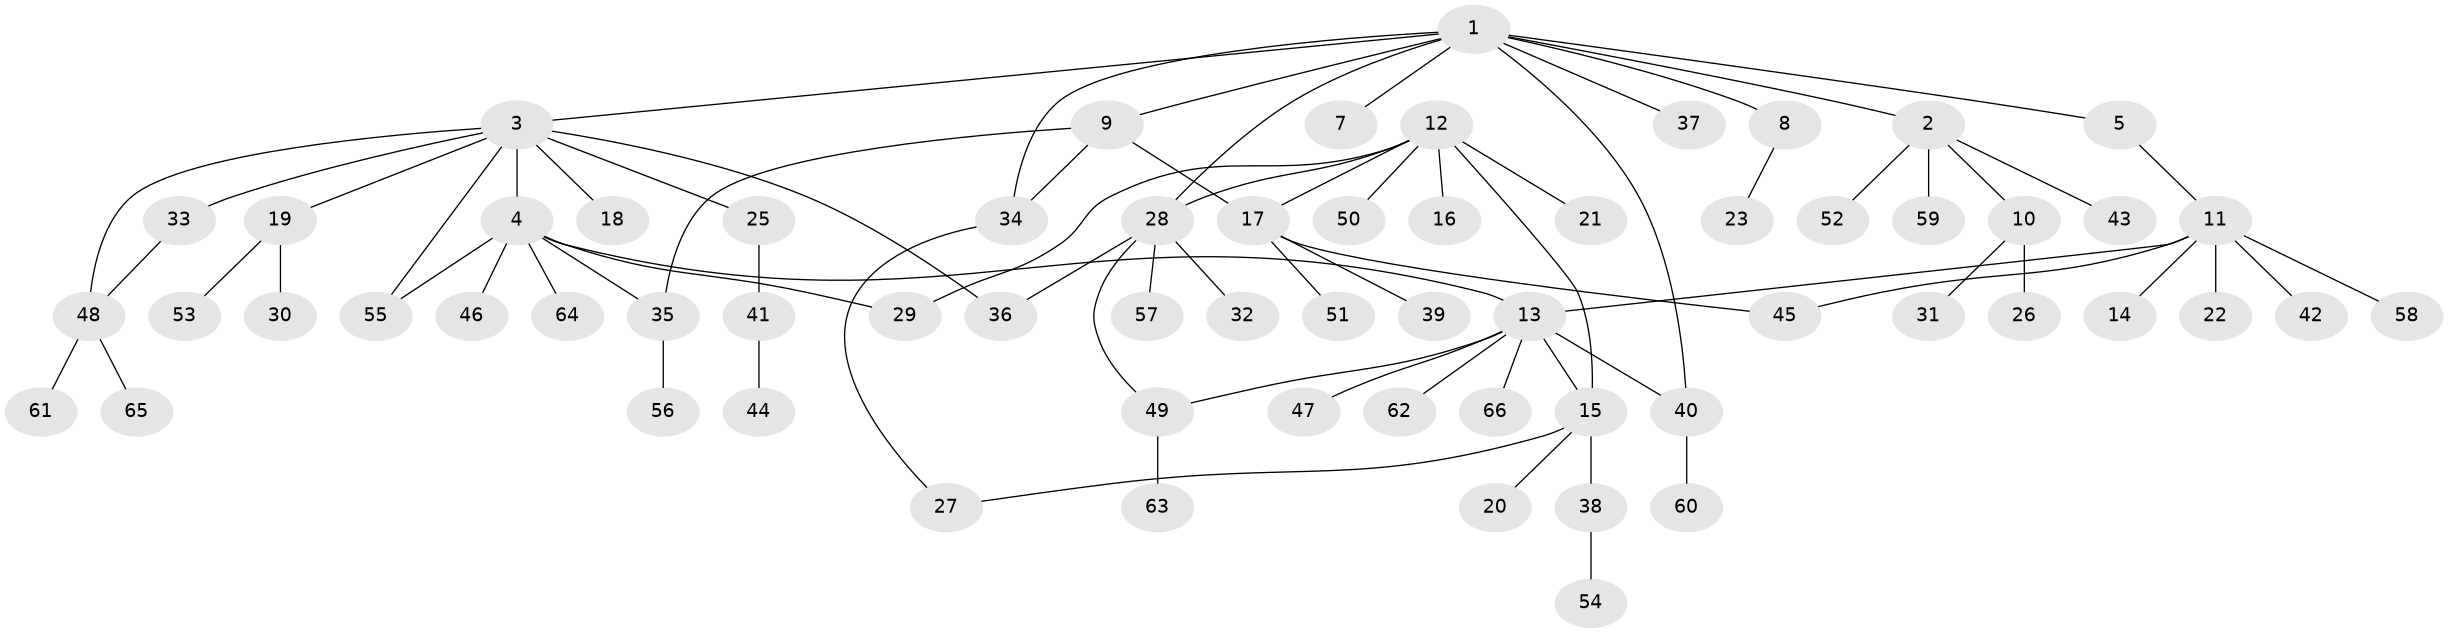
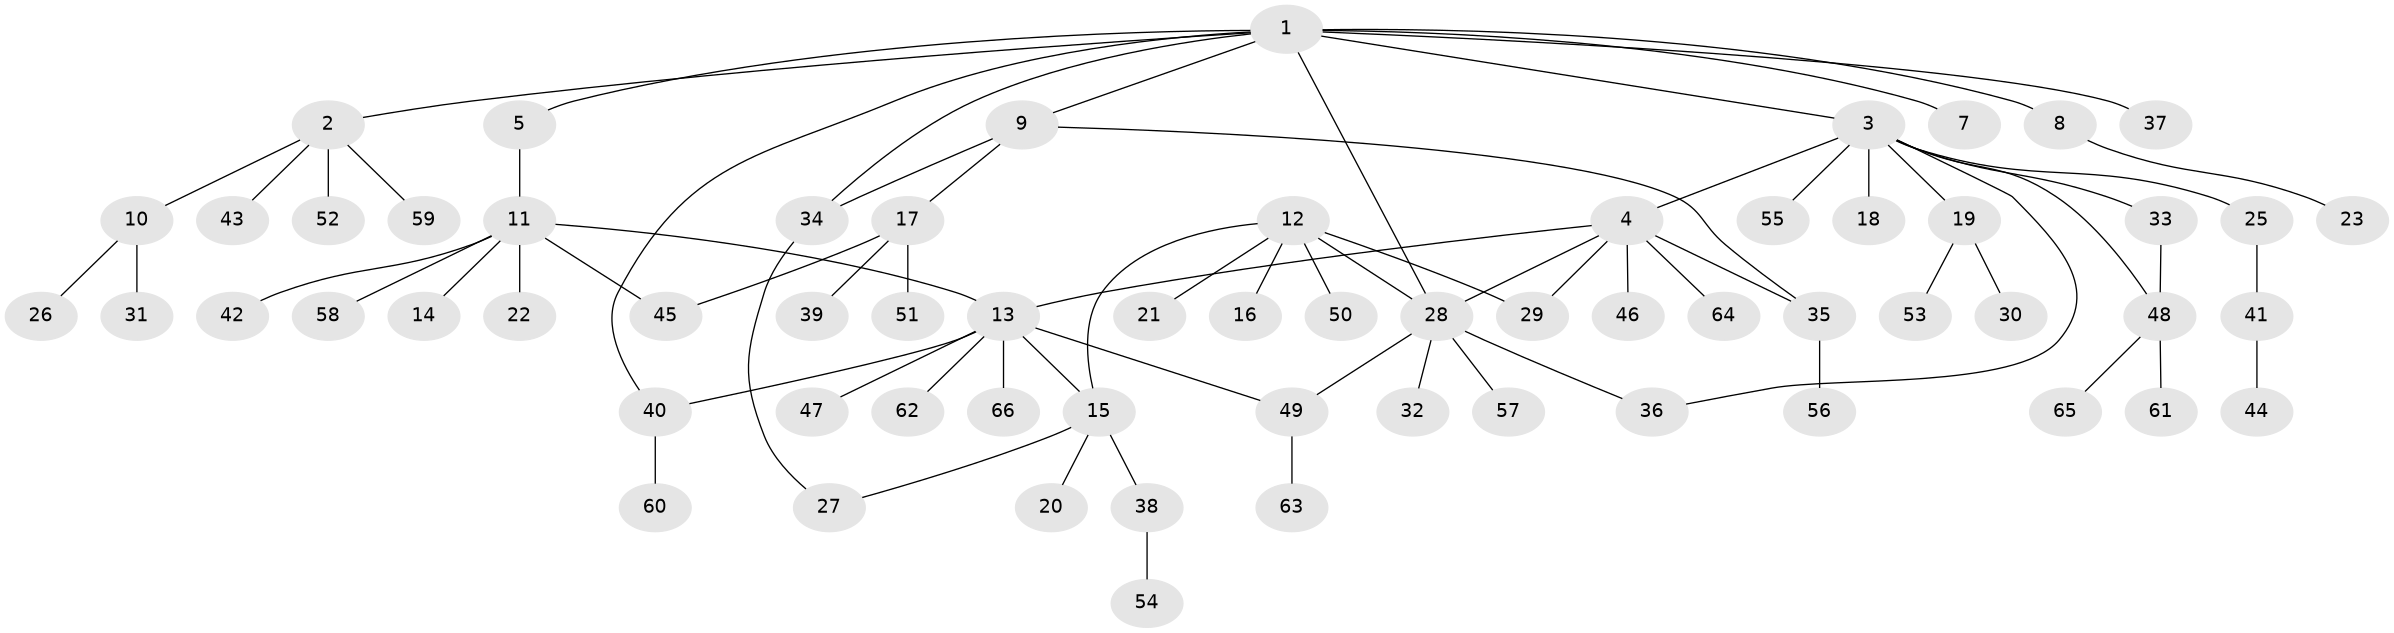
  graph {
    fontname="DejaVu Sans"
    node [color=gray90 fontname="DejaVu Sans" style=filled]
    edge [fontname="DejaVu Sans"]
    1
    2
    3
    5
    7
    8
    9
    28
    34
    37
    40
    10
    43
    52
    59
    4
    18
    19
    25
    33
    36
    48
    55
    11
    23
    35
    17
    49
    57
    32
    27
    60
    26
    31
    13
    29
    46
    64
    30
    53
    41
    61
    65
    15
    47
    62
    66
    56
    14
    22
    42
    45
    58
    12
    16
    21
    50
    39
    51
    20
    38
    63
    54
    44
    1 -- 2
    1 -- 3
    1 -- 5
    1 -- 7
    1 -- 8
    1 -- 9
    1 -- 28
    1 -- 34
    1 -- 37
    1 -- 40
    2 -- 10
    2 -- 43
    2 -- 52
    2 -- 59
    3 -- 4
    3 -- 18
    3 -- 19
    3 -- 25
    3 -- 33
    3 -- 36
    3 -- 48
    3 -- 55
    5 -- 11
    8 -- 23
    9 -- 34
    9 -- 35
    9 -- 17
    28 -- 36
    28 -- 49
    28 -- 57
    28 -- 32
    34 -- 27
    40 -- 60
    10 -- 26
    10 -- 31
-   4 -- 55
+   4 -- 28
    4 -- 35
    4 -- 13
    4 -- 29
    4 -- 46
    4 -- 64
    19 -- 30
    19 -- 53
    25 -- 41
    33 -- 48
    48 -- 61
    48 -- 65
    11 -- 13
    11 -- 14
    11 -- 22
    11 -- 42
    11 -- 45
    11 -- 58
    35 -- 56
    17 -- 45
    17 -- 39
    17 -- 51
    49 -- 63
    13 -- 40
    13 -- 49
    13 -- 15
    13 -- 47
    13 -- 62
    13 -- 66
    41 -- 44
    15 -- 27
    15 -- 20
    15 -- 38
    12 -- 28
-   12 -- 17
    12 -- 29
    12 -- 15
    12 -- 16
    12 -- 21
    12 -- 50
    38 -- 54
  }
